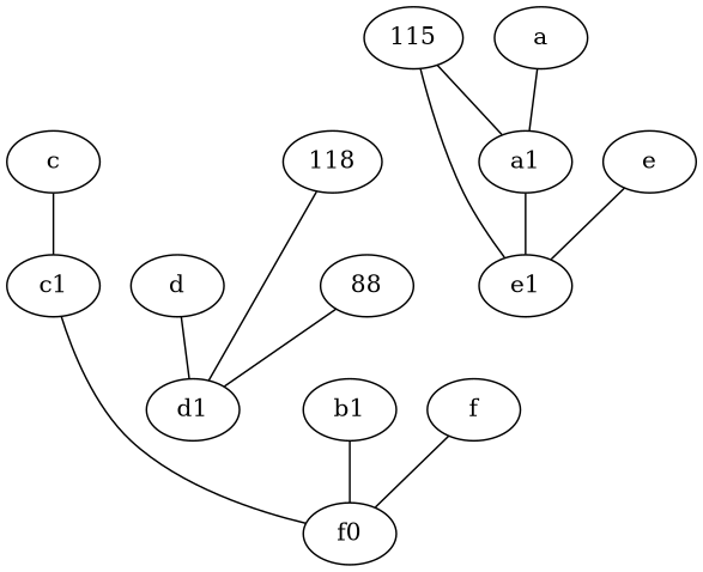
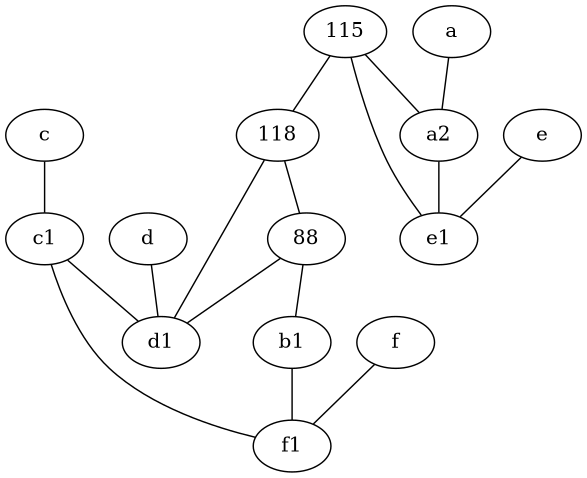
  graph {
    node [labelfontsize=50]
    d
    d1
    b1
-   f1 [label=f0]
+   f1
    c1
    c
-   a1
+   a1 [label=a2]
    e1
    n9 [label=115]
    118
    88
    a
    e
    f
    d -- d1
    b1 -- f1
+   c1 -- d1
    c1 -- f1
    c -- c1
    a1 -- e1
    n9 -- a1
    n9 -- e1
+   n9 -- 118
    118 -- d1
+   118 -- 88
    88 -- d1
+   88 -- b1
    a -- a1
    e -- e1
    f -- f1
  }
